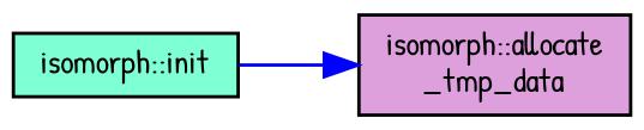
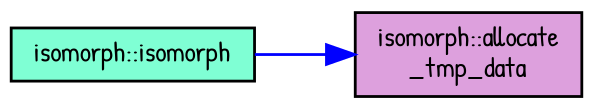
  digraph {
    rankdir=LR
    fontname="Patrick Hand"
    node [color=black fontname="Patrick Hand" fontsize=10 shape=record style=filled]
-   n1 [fillcolor=aquamarine fontcolor=black height=0.2 label="isomorph::init" width=0.4]
+   n1 [fillcolor=aquamarine fontcolor=black height=0.2 label="isomorph::isomorph" width=0.4]
    n2 [fillcolor=plum height=0.2 label="isomorph::allocate\l_tmp_data" width=0.4]
    n1 -> n2 [color=blue fontname="Patrick Hand" fontsize=10 labelfontname=Helvetica labelfontsize=10 style=solid]
  }
